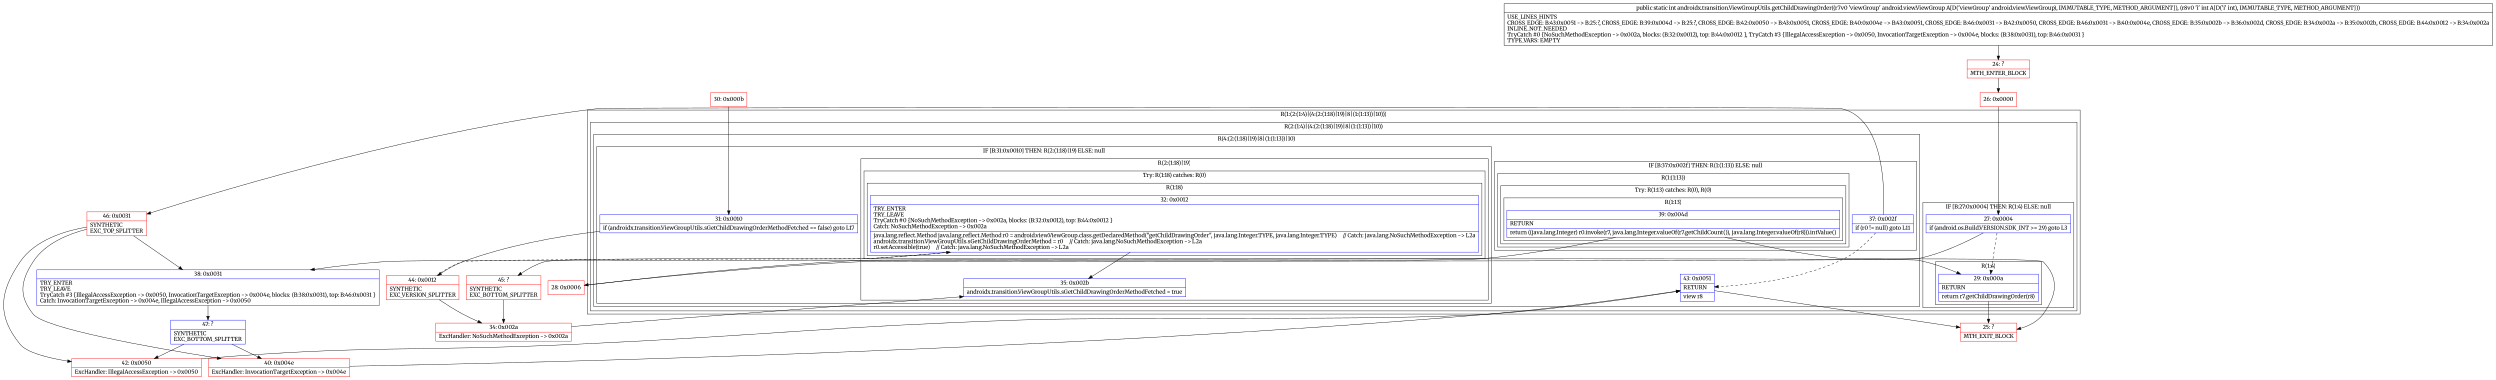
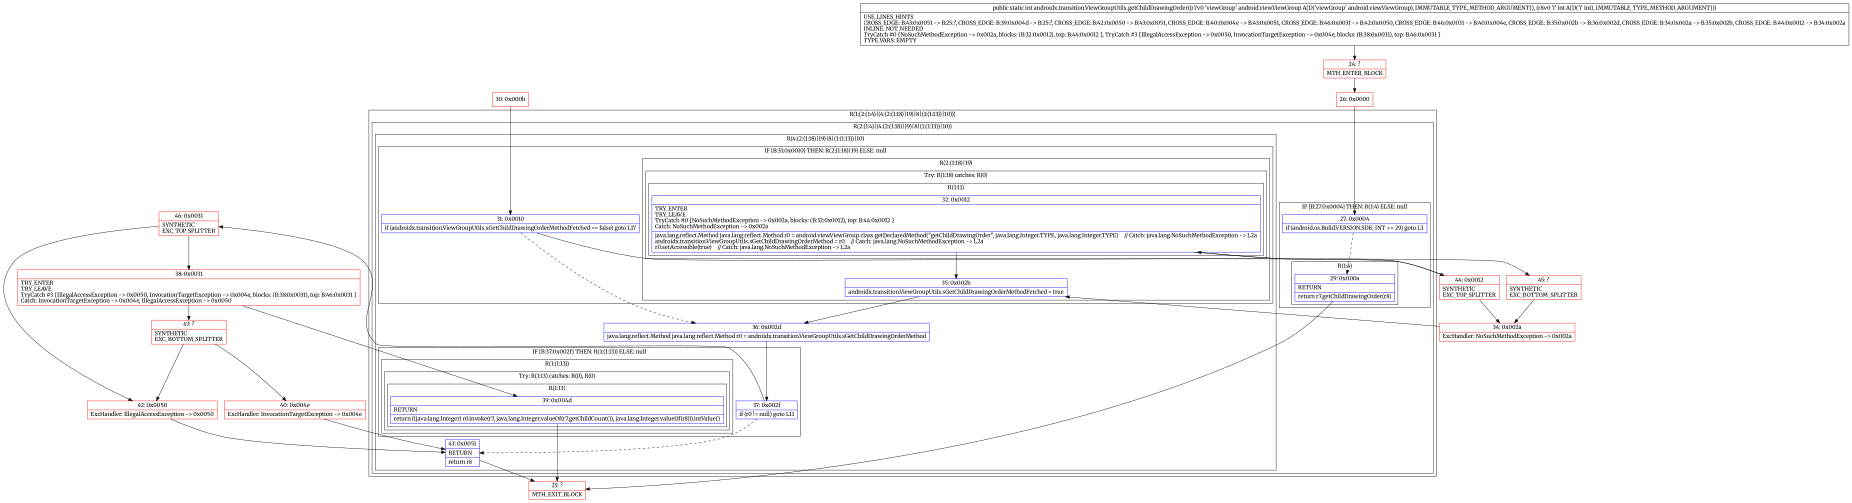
  digraph {
    fontname=Merriweather
    node [color=red fontname=Merriweather shape=record]
    edge [fontname=Merriweather]
    n1 [color=blue label="{29\:\ 0x000a|RETURN\l|return r7.getChildDrawingOrder(r8)\l}"]
    n2 [color=blue label="{27\:\ 0x0004|if (android.os.Build.VERSION.SDK_INT \>= 29) goto L3\l}"]
    n3 [color=blue label="{32\:\ 0x0012|TRY_ENTER\lTRY_LEAVE\lTryCatch #0 \{NoSuchMethodException \-\> 0x002a, blocks: (B:32:0x0012), top: B:44:0x0012 \}\lCatch: NoSuchMethodException \-\> 0x002a\l|java.lang.reflect.Method java.lang.reflect.Method r0 = android.view.ViewGroup.class.getDeclaredMethod(\"getChildDrawingOrder\", java.lang.Integer.TYPE, java.lang.Integer.TYPE)     \/\/ Catch: java.lang.NoSuchMethodException \-\> L2a\landroidx.transition.ViewGroupUtils.sGetChildDrawingOrderMethod = r0     \/\/ Catch: java.lang.NoSuchMethodException \-\> L2a\lr0.setAccessible(true)     \/\/ Catch: java.lang.NoSuchMethodException \-\> L2a\l}"]
    n4 [color=blue label="{35\:\ 0x002b|androidx.transition.ViewGroupUtils.sGetChildDrawingOrderMethodFetched = true\l}"]
    n5 [color=blue label="{31\:\ 0x0010|if (androidx.transition.ViewGroupUtils.sGetChildDrawingOrderMethodFetched == false) goto L17\l}"]
    n6 [color=blue label="{39\:\ 0x004d|RETURN\l|return ((java.lang.Integer) r0.invoke(r7, java.lang.Integer.valueOf(r7.getChildCount()), java.lang.Integer.valueOf(r8))).intValue()\l}"]
    n7 [color=blue label="{37\:\ 0x002f|if (r0 != null) goto L11\l}"]
-   n9 [color=blue label="{43\:\ 0x0051|RETURN\l|view r8\l}"]
+   n8 [color=blue label="{36\:\ 0x002d|java.lang.reflect.Method java.lang.reflect.Method r0 = androidx.transition.ViewGroupUtils.sGetChildDrawingOrderMethod\l}"]
+   n9 [color=blue label="{43\:\ 0x0051|RETURN\l|return r8\l}"]
    n10 [label="{25\:\ ?|MTH_EXIT_BLOCK\l}"]
-   n11 [label="{28\:\ 0x0006}"]
    n12 [label="{45\:\ ?|SYNTHETIC\lEXC_BOTTOM_SPLITTER\l}"]
-   n13 [label="{44\:\ 0x0012|SYNTHETIC\lEXC_VERSION_SPLITTER\l}"]
+   n13 [label="{44\:\ 0x0012|SYNTHETIC\lEXC_TOP_SPLITTER\l}"]
    n14 [label="{46\:\ 0x0031|SYNTHETIC\lEXC_TOP_SPLITTER\l}"]
    n15 [label="{30\:\ 0x000b}"]
    n16 [label="{34\:\ 0x002a|ExcHandler: NoSuchMethodException \-\> 0x002a\l}"]
-   n17 [color=blue label="{38\:\ 0x0031|TRY_ENTER\lTRY_LEAVE\lTryCatch #3 \{IllegalAccessException \-\> 0x0050, InvocationTargetException \-\> 0x004e, blocks: (B:38:0x0031), top: B:46:0x0031 \}\lCatch: InvocationTargetException \-\> 0x004e, IllegalAccessException \-\> 0x0050\l}"]
+   n17 [label="{38\:\ 0x0031|TRY_ENTER\lTRY_LEAVE\lTryCatch #3 \{IllegalAccessException \-\> 0x0050, InvocationTargetException \-\> 0x004e, blocks: (B:38:0x0031), top: B:46:0x0031 \}\lCatch: InvocationTargetException \-\> 0x004e, IllegalAccessException \-\> 0x0050\l}"]
    n18 [label="{42\:\ 0x0050|ExcHandler: IllegalAccessException \-\> 0x0050\l}"]
    n19 [label="{40\:\ 0x004e|ExcHandler: InvocationTargetException \-\> 0x004e\l}"]
    n20 [label="{24\:\ ?|MTH_ENTER_BLOCK\l}"]
    n21 [label="{26\:\ 0x0000}"]
-   n22 [color=blue label="{47\:\ ?|SYNTHETIC\lEXC_BOTTOM_SPLITTER\l}"]
+   n22 [label="{47\:\ ?|SYNTHETIC\lEXC_BOTTOM_SPLITTER\l}"]
    n23 [label="{public static int androidx.transition.ViewGroupUtils.getChildDrawingOrder((r7v0 'viewGroup' android.view.ViewGroup A[D('viewGroup' android.view.ViewGroup), IMMUTABLE_TYPE, METHOD_ARGUMENT]), (r8v0 'i' int A[D('i' int), IMMUTABLE_TYPE, METHOD_ARGUMENT]))  | USE_LINES_HINTS\lCROSS_EDGE: B:43:0x0051 \-\> B:25:?, CROSS_EDGE: B:39:0x004d \-\> B:25:?, CROSS_EDGE: B:42:0x0050 \-\> B:43:0x0051, CROSS_EDGE: B:40:0x004e \-\> B:43:0x0051, CROSS_EDGE: B:46:0x0031 \-\> B:42:0x0050, CROSS_EDGE: B:46:0x0031 \-\> B:40:0x004e, CROSS_EDGE: B:35:0x002b \-\> B:36:0x002d, CROSS_EDGE: B:34:0x002a \-\> B:35:0x002b, CROSS_EDGE: B:44:0x0012 \-\> B:34:0x002a\lINLINE_NOT_NEEDED\lTryCatch #0 \{NoSuchMethodException \-\> 0x002a, blocks: (B:32:0x0012), top: B:44:0x0012 \}, TryCatch #3 \{IllegalAccessException \-\> 0x0050, InvocationTargetException \-\> 0x004e, blocks: (B:38:0x0031), top: B:46:0x0031 \}\lTYPE_VARS: EMPTY\l}" color=""]
    subgraph cluster_1 {
      label="R(1:(2:(1:4)|(4:(2:(1:18)|19)|8|(1:(1:13))|10)))"
      subgraph cluster_2 {
        label="R(2:(1:4)|(4:(2:(1:18)|19)|8|(1:(1:13))|10))"
        subgraph cluster_3 {
          label="IF [B:27:0x0004] THEN: R(1:4) ELSE: null"
          n2
          subgraph cluster_4 {
            label="R(1:4)"
            n1
          }
        }
        subgraph cluster_5 {
          label="R(4:(2:(1:18)|19)|8|(1:(1:13))|10)"
+         n8
          n9
          subgraph cluster_6 {
            label="IF [B:31:0x0010] THEN: R(2:(1:18)|19) ELSE: null"
            n5
            subgraph cluster_7 {
              label="R(2:(1:18)|19)"
              n4
              subgraph cluster_8 {
                label="Try: R(1:18) catches: R(0)"
                subgraph cluster_9 {
-                 label="R(1:18)"
+                 label="R(1:11)"
                  n3
                }
                subgraph cluster_10 {
                  label="R(0) | ExcHandler: NoSuchMethodException \-\> 0x002a\l"
                }
              }
            }
          }
          subgraph cluster_11 {
            label="IF [B:37:0x002f] THEN: R(1:(1:13)) ELSE: null"
            n7
            subgraph cluster_12 {
              label="R(1:(1:13))"
              subgraph cluster_13 {
                label="Try: R(1:13) catches: R(0), R(0)"
                subgraph cluster_14 {
                  label="R(1:13)"
                  n6
                }
                subgraph cluster_15 {
                  label="R(0) | ExcHandler: IllegalAccessException \-\> 0x0050\l"
                }
                subgraph cluster_16 {
                  label="R(0) | ExcHandler: InvocationTargetException \-\> 0x004e\l"
                }
              }
            }
          }
        }
      }
    }
    subgraph cluster_17 {
      label="R(0) | ExcHandler: NoSuchMethodException \-\> 0x002a\l"
    }
    subgraph cluster_18 {
      label="R(0) | ExcHandler: IllegalAccessException \-\> 0x0050\l"
    }
    subgraph cluster_19 {
      label="R(0) | ExcHandler: InvocationTargetException \-\> 0x004e\l"
    }
    n1 -> n10
    n2 -> n1 [style=dashed]
-   n2 -> n11
    n3 -> n4
    n3 -> n12
+   n4 -> n8
+   n5 -> n8 [style=dashed]
    n5 -> n13
    n6 -> n10
    n7 -> n9 [style=dashed]
    n7 -> n14
+   n8 -> n7
    n9 -> n10
-   n11 -> n1
    n12 -> n16
-   n13 -> n3 [style=dashed]
+   n13 -> n3
    n13 -> n16
    n14 -> n17
    n14 -> n18
-   n14 -> n19
    n15 -> n5
    n16 -> n4
-   n6 -> n17
+   n17 -> n6
    n17 -> n22
    n18 -> n9
    n19 -> n9
    n20 -> n21
    n21 -> n2
    n22 -> n18
    n22 -> n19
    n23 -> n20
  }
